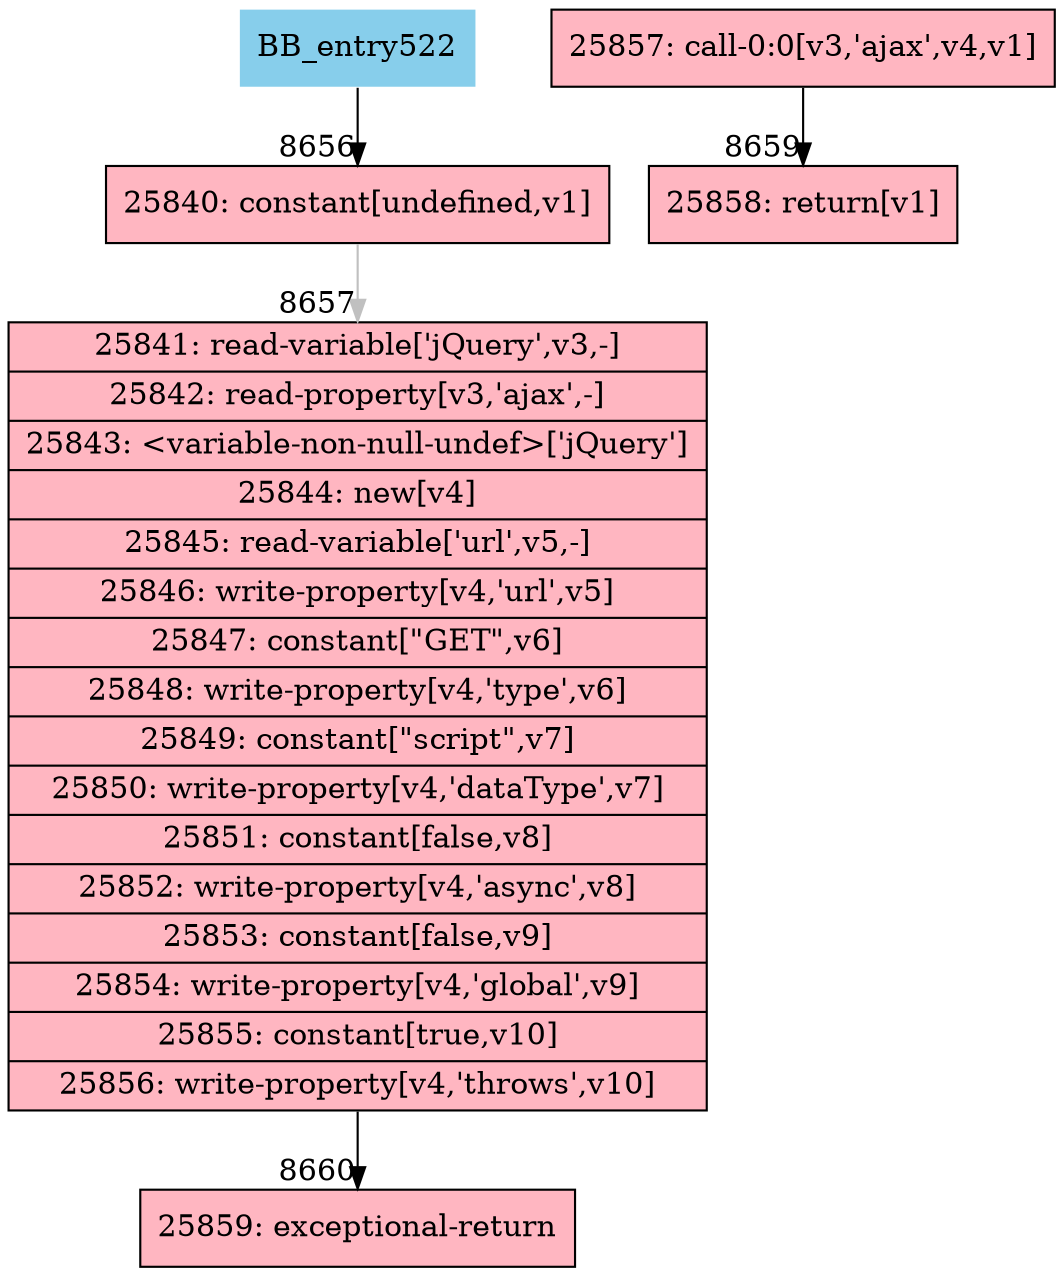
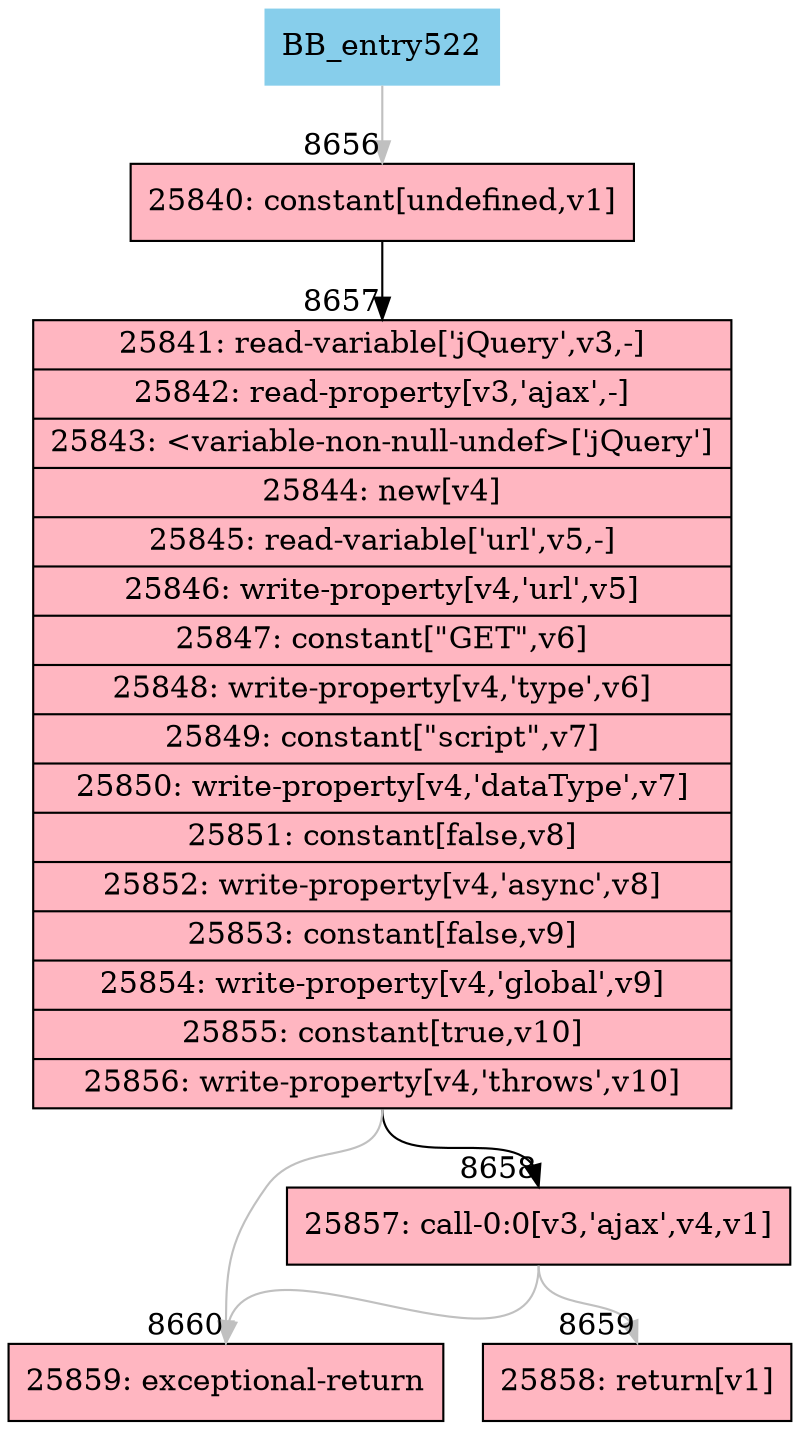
  digraph {
    rankdir=TD
    node [fillcolor=lightpink shape=record style=filled]
    edge [headport=n tailport=s]
    n1 [fillcolor=skyblue label=BB_entry522 shape=none]
    n2 [label="{25840: constant[undefined,v1]}"]
    n3 [label="{25841: read-variable['jQuery',v3,-]|25842: read-property[v3,'ajax',-]|25843: \<variable-non-null-undef\>['jQuery']|25844: new[v4]|25845: read-variable['url',v5,-]|25846: write-property[v4,'url',v5]|25847: constant[\"GET\",v6]|25848: write-property[v4,'type',v6]|25849: constant[\"script\",v7]|25850: write-property[v4,'dataType',v7]|25851: constant[false,v8]|25852: write-property[v4,'async',v8]|25853: constant[false,v9]|25854: write-property[v4,'global',v9]|25855: constant[true,v10]|25856: write-property[v4,'throws',v10]}"]
    n4 [label="{25857: call-0:0[v3,'ajax',v4,v1]}"]
    n5 [label="{25859: exceptional-return}"]
    n6 [label="{25858: return[v1]}"]
-   n1 -> n2 [headlabel="    8656"]
-   n2 -> n3 [headlabel="      8657" color=gray]
-   n3 -> n5 [color=black headlabel="      8660"]
-   n4 -> n6 [headlabel="      8659"]
+   n1 -> n2 [headlabel="    8656" color=gray]
+   n2 -> n3 [headlabel="      8657"]
+   n3 -> n4 [headlabel="      8658"]
+   n3 -> n5 [color=gray headlabel="      8660"]
+   n4 -> n5 [color=gray]
+   n4 -> n6 [headlabel="      8659" color=gray]
  }
